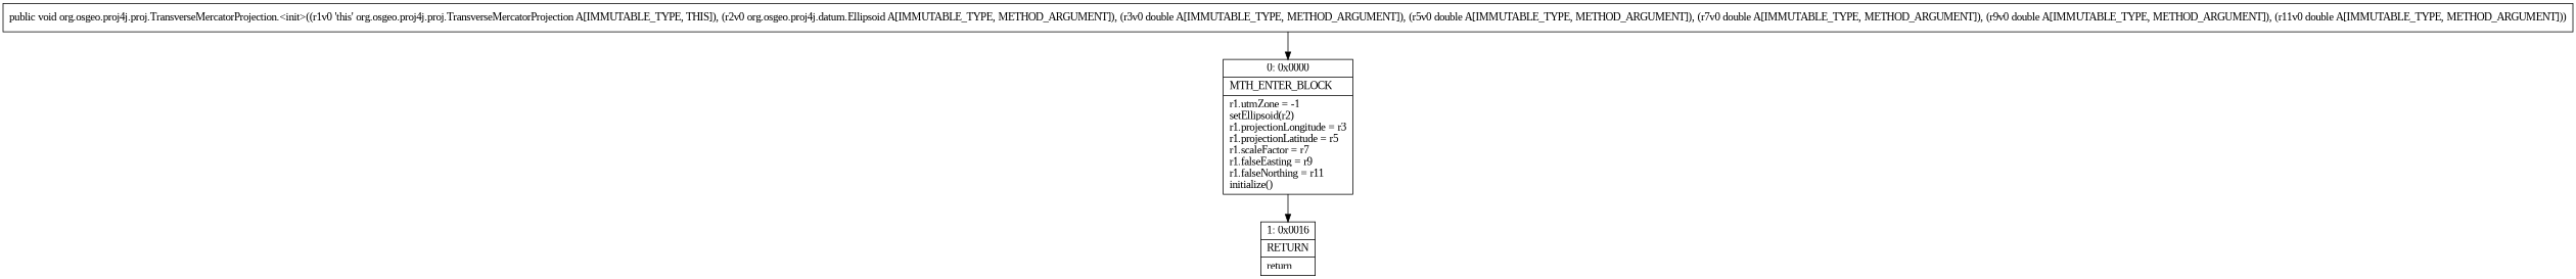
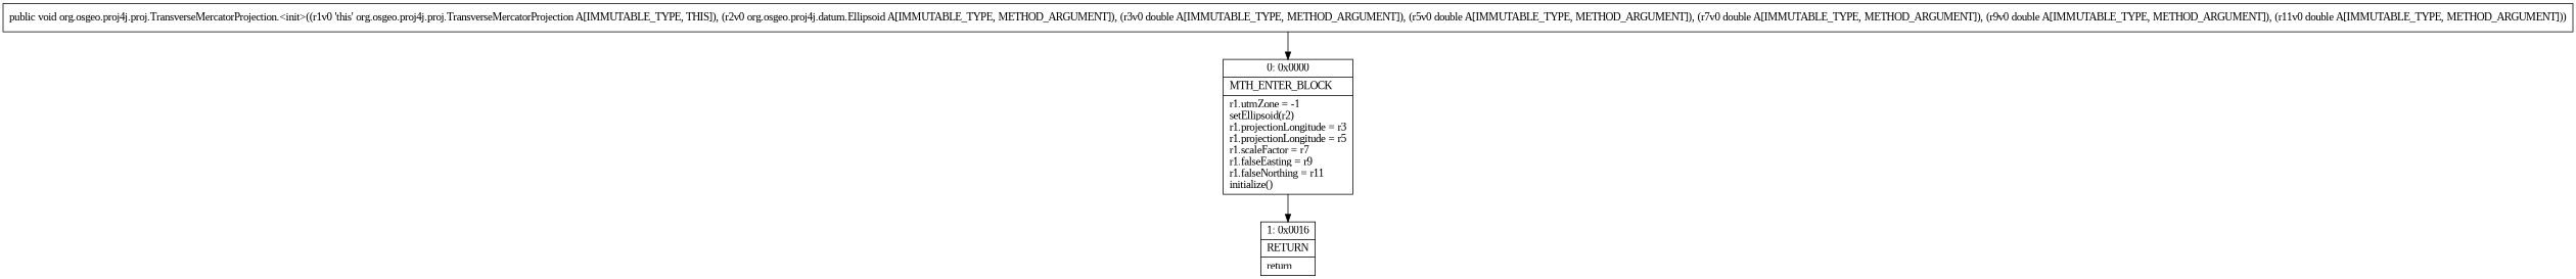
  digraph {
    fontname="Liberation Serif"
    node [shape=record fontname="Liberation Serif"]
    edge [fontname="Liberation Serif"]
-   n1 [label="{0\:\ 0x0000|MTH_ENTER_BLOCK\l|r1.utmZone = \-1\lsetEllipsoid(r2)\lr1.projectionLongitude = r3\lr1.projectionLatitude = r5\lr1.scaleFactor = r7\lr1.falseEasting = r9\lr1.falseNorthing = r11\linitialize()\l}"]
+   n1 [label="{0\:\ 0x0000|MTH_ENTER_BLOCK\l|r1.utmZone = \-1\lsetEllipsoid(r2)\lr1.projectionLongitude = r3\lr1.projectionLongitude = r5\lr1.scaleFactor = r7\lr1.falseEasting = r9\lr1.falseNorthing = r11\linitialize()\l}"]
    n2 [label="{1\:\ 0x0016|RETURN\l|return\l}"]
    n3 [label="{public void org.osgeo.proj4j.proj.TransverseMercatorProjection.\<init\>((r1v0 'this' org.osgeo.proj4j.proj.TransverseMercatorProjection A[IMMUTABLE_TYPE, THIS]), (r2v0 org.osgeo.proj4j.datum.Ellipsoid A[IMMUTABLE_TYPE, METHOD_ARGUMENT]), (r3v0 double A[IMMUTABLE_TYPE, METHOD_ARGUMENT]), (r5v0 double A[IMMUTABLE_TYPE, METHOD_ARGUMENT]), (r7v0 double A[IMMUTABLE_TYPE, METHOD_ARGUMENT]), (r9v0 double A[IMMUTABLE_TYPE, METHOD_ARGUMENT]), (r11v0 double A[IMMUTABLE_TYPE, METHOD_ARGUMENT])) }"]
    n1 -> n2
    n3 -> n1
  }
